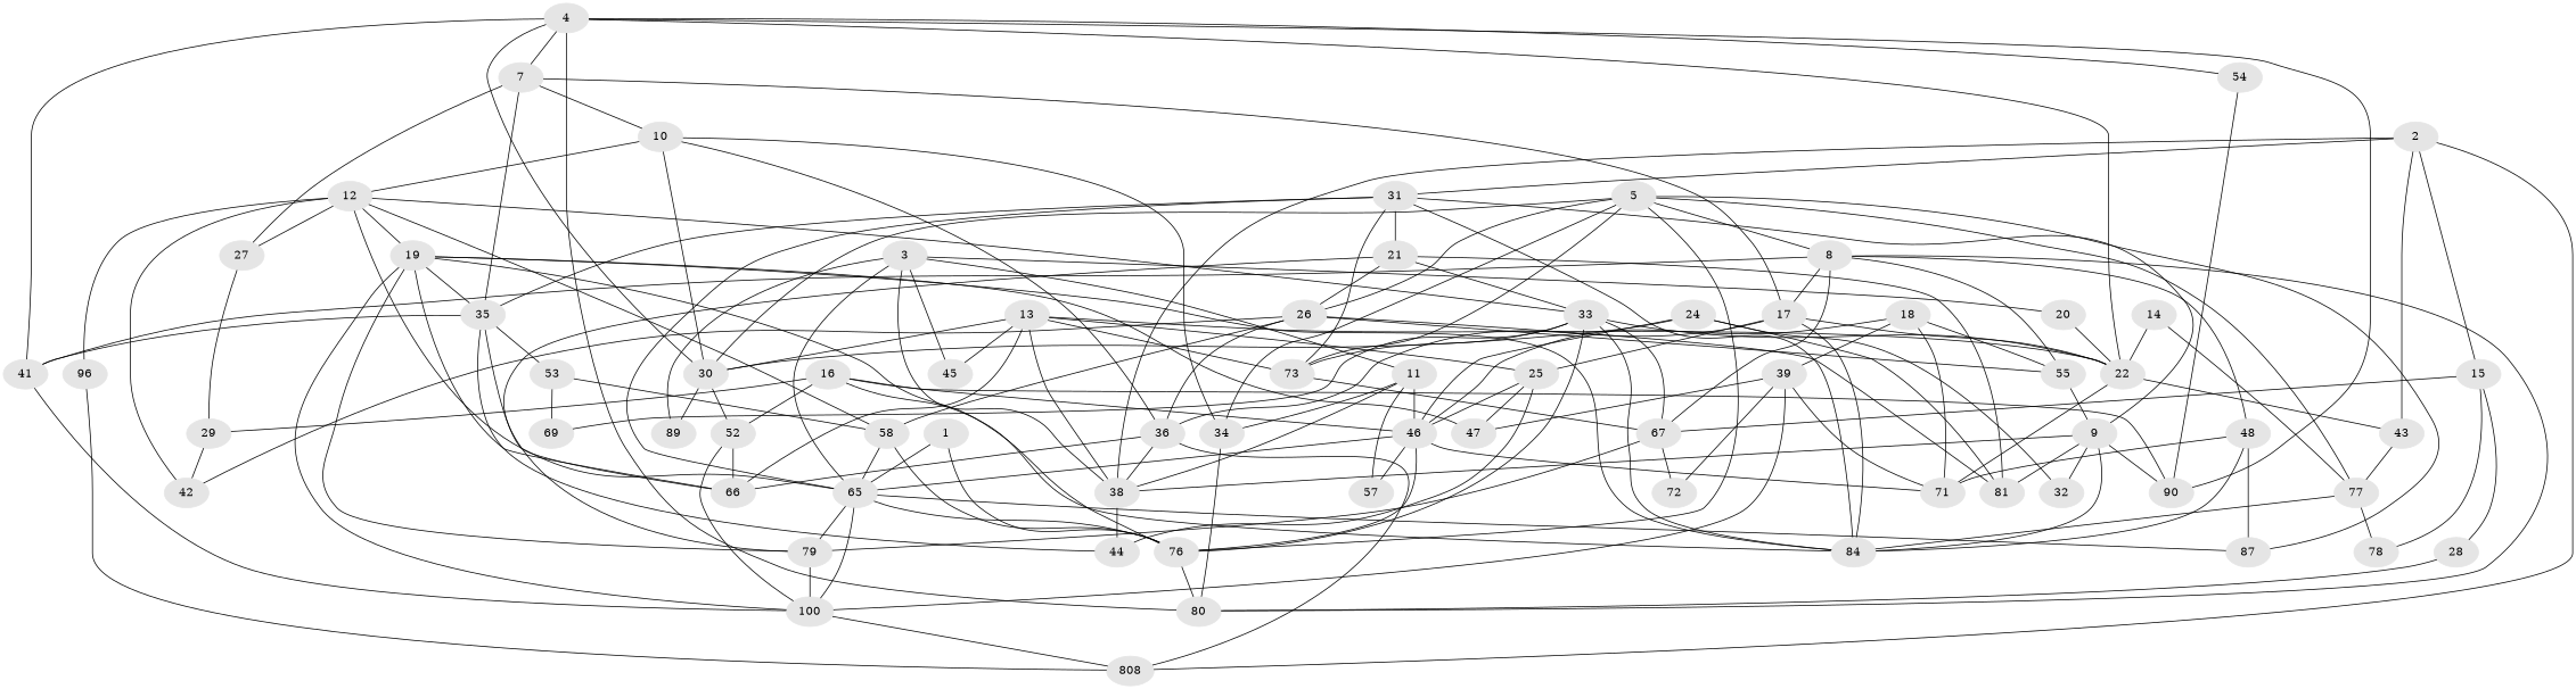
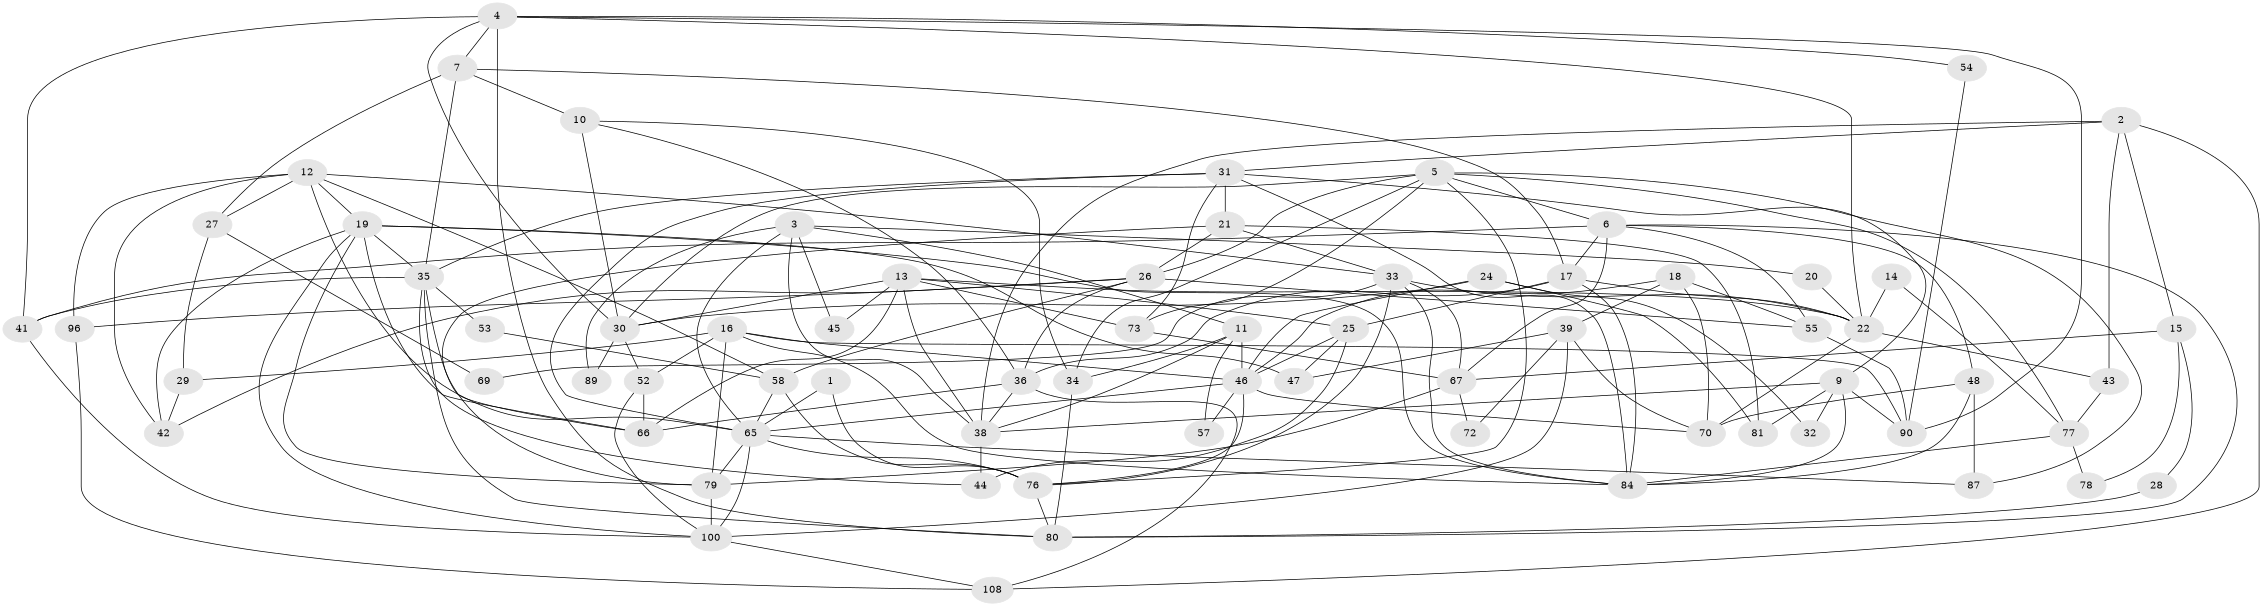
  graph {
    node [color=gray90 style=filled]
    65 [super="+106"]
    76 [super="+99"]
    87
    79 [super="+83"]
    100 [super="+102"]
    1
    80 [super="+88"]
    2 [super="+109"]
    15 [super="+63"]
    n10 [label=43]
    31 [super="+49"]
    38 [super="+97"]
-   108 [label=808]
+   108
    67
    28
    78
    77 [super="+92"]
    73
    35 [super="+104"]
    84
    21 [super="+51"]
    44
    3 [super="+86"]
    11 [super="+68"]
    20
    45
    89
    n28 [label=34]
    46 [super="+95"]
    57
    22 [super="+70"]
-   71
+   71 [label=70]
    4 [super="+60"]
    7 [super="+34"]
    30 [super="+91"]
    41
    54
    90
    17 [super="+75"]
    10 [super="+103"]
    27 [super="+101"]
    52 [super="+107"]
    5 [super="+8"]
-   6 [super="+61" label=8]
+   6 [super="+61"]
    26 [super="+43"]
    48 [super="+94"]
    55
    36 [super="+93"]
    42
    58 [super="+62"]
    96
    25 [super="+105"]
    72
    12 [super="+64"]
    29
    69
    66
    53
    9 [super="+50"]
    32
    81
    33 [super="+59"]
    19 [super="+40"]
    13 [super="+85"]
    47
    14
    16 [super="+98"]
    18 [super="+37"]
    39 [super="+82"]
    24
    65 -- 76
    65 -- 87
    65 -- 79
    65 -- 100
    76 -- 80
    79 -- 100
    100 -- 108
    1 -- 65
    1 -- 76
    2 -- 15
    2 -- n10
    2 -- 31
    2 -- 38
    2 -- 108
    15 -- 67
    15 -- 28
    15 -- 78
    n10 -- 77
    31 -- 65
    31 -- 73
    31 -- 35
    31 -- 84
    31 -- 21
    38 -- 44
    67 -- 79
    67 -- 72
    28 -- 80
    77 -- 78
    77 -- 84
    73 -- 67
+   35 -- 80
    35 -- 44
    35 -- 41
    35 -- 66
    35 -- 53
    21 -- 79
    21 -- 26
    21 -- 81
    21 -- 33
    3 -- 65 [weight=2]
    3 -- 38
    3 -- 11
    3 -- 20
    3 -- 45
    3 -- 89
    11 -- 38
    11 -- n28
    11 -- 46
    11 -- 57
    20 -- 22
    n28 -- 80
    46 -- 65
    46 -- 76 [weight=2]
    46 -- 57
    46 -- 71
    22 -- n10
    22 -- 71
    4 -- 80
    4 -- 22
    4 -- 7
    4 -- 30
    4 -- 41
    4 -- 54
    4 -- 90
    7 -- 35
    7 -- 17
    7 -- 10
    7 -- 27
    30 -- 89
    30 -- 52
    41 -- 100
    54 -- 90
    17 -- 84
    17 -- 22
    17 -- 36
    17 -- 25
    10 -- n28
    10 -- 30
    10 -- 36
-   10 -- 12
    27 -- 29
-   53 -- 69
+   27 -- 69
    52 -- 100
    52 -- 66
    5 -- 76
    5 -- 87
    5 -- 77
    5 -- 73
    5 -- n28
    5 -- 30
    5 -- 6
    5 -- 26
    6 -- 80
    6 -- 67
    6 -- 41
    6 -- 17
    6 -- 48
    6 -- 55
    26 -- 55
    26 -- 36
    26 -- 42
    26 -- 58
-   26 -- 81
+   26 -- 96
    48 -- 87
    48 -- 84
    48 -- 71
-   55 -- 9
+   55 -- 90
    36 -- 38
    36 -- 108
    36 -- 66
    58 -- 65
    58 -- 76
    96 -- 108
    25 -- 44
    25 -- 46
    25 -- 47
    12 -- 65
    12 -- 27
    12 -- 42
    12 -- 58
    12 -- 96
    12 -- 33
    12 -- 19
    29 -- 42
    53 -- 58
    9 -- 31
    9 -- 38
    9 -- 84
    9 -- 90
    9 -- 32
    9 -- 81
    33 -- 76
    33 -- 67
-   33 -- 73
    33 -- 84
    33 -- 22
    33 -- 69
    19 -- 79
    19 -- 100
    19 -- 35
    19 -- 84
-   19 -- 76
+   19 -- 42
    19 -- 66
    19 -- 47
    13 -- 38
    13 -- 73
    13 -- 45
    13 -- 22
    13 -- 30
    13 -- 25
    13 -- 66
    14 -- 77
    14 -- 22
+   16 -- 79
    16 -- 84
    16 -- 46
    16 -- 90
    16 -- 52
    16 -- 29
    18 -- 46
    18 -- 71
    18 -- 55
    18 -- 39
    39 -- 100
    39 -- 71
    39 -- 72
    39 -- 47
    24 -- 46
    24 -- 30
    24 -- 32
    24 -- 81
  }
